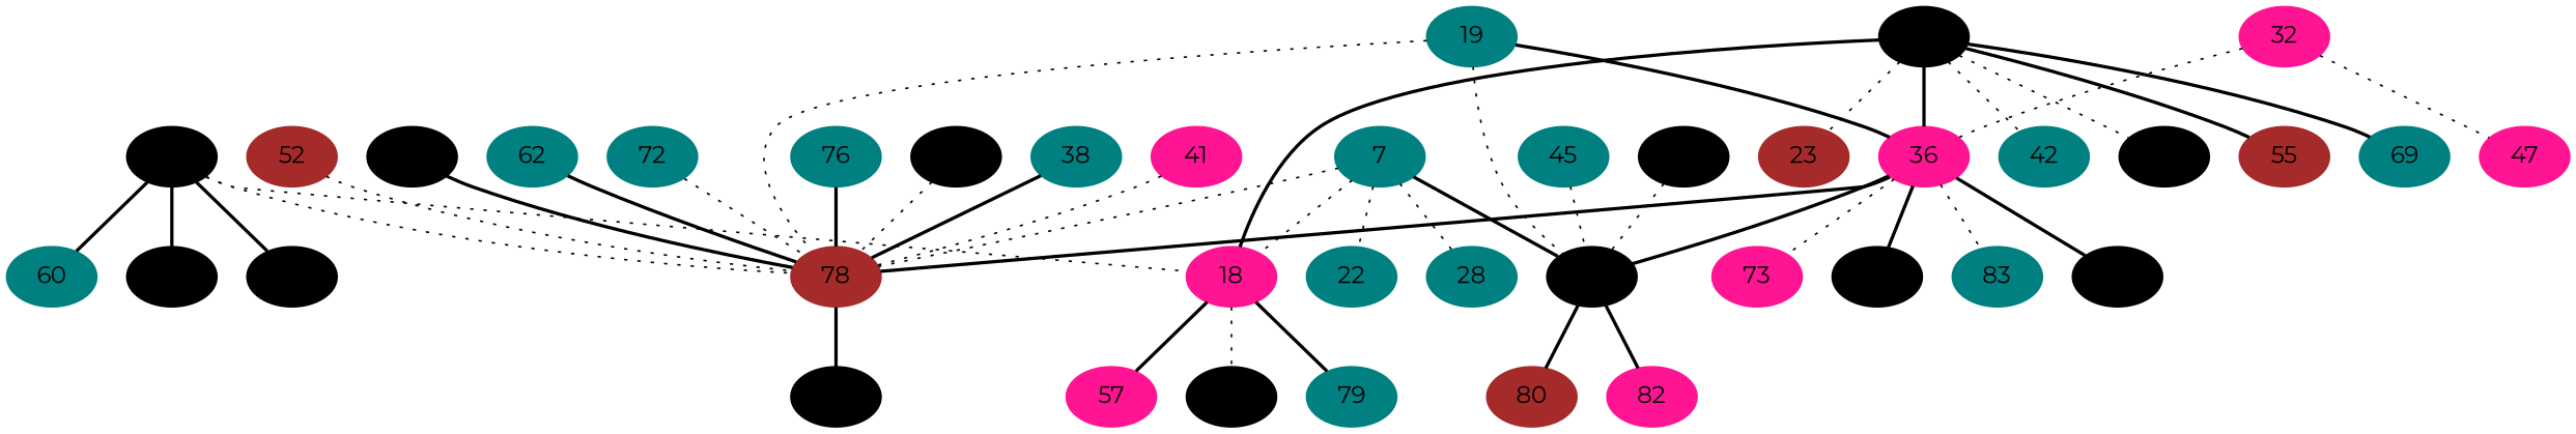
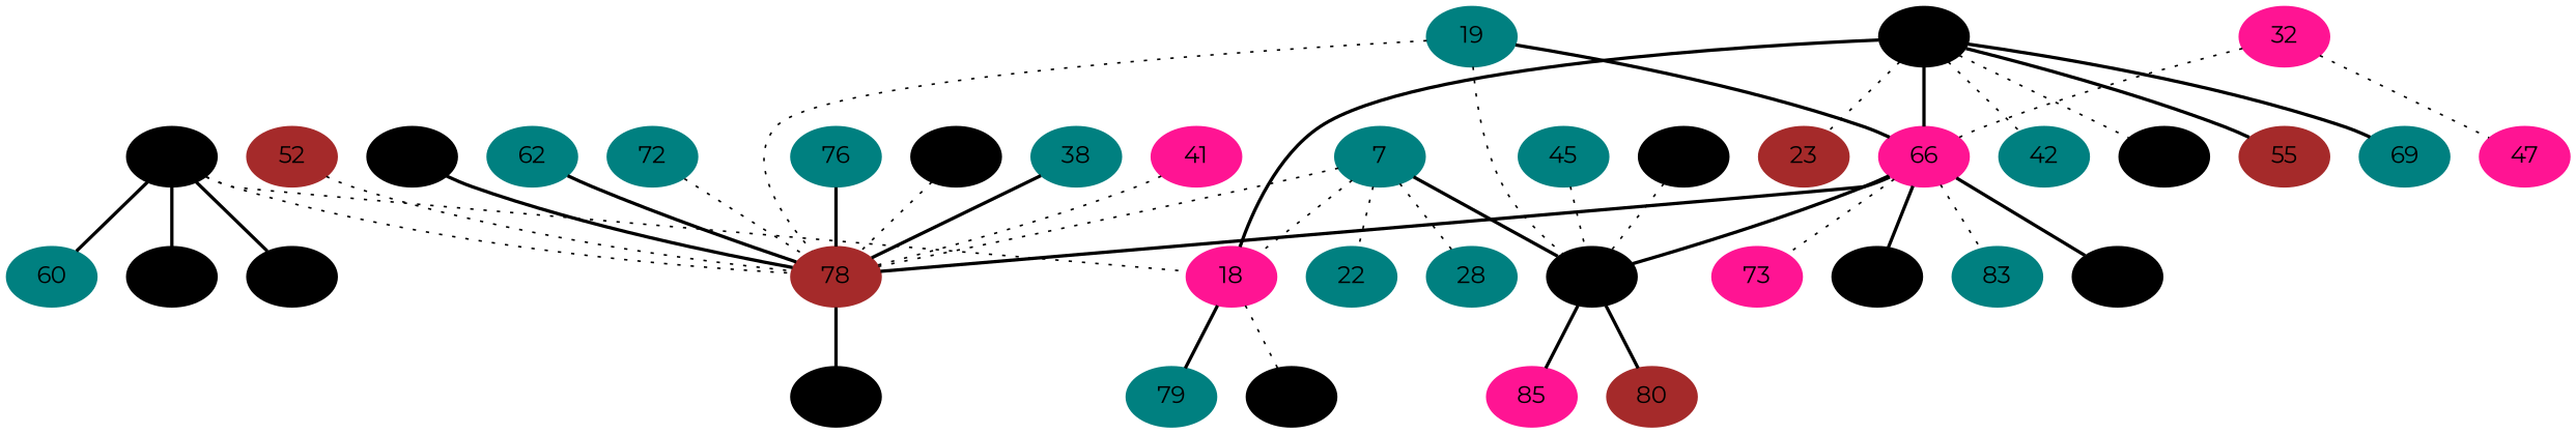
  graph {
    fontname=Montserrat
    node [color=teal fontname=Montserrat style=filled]
    edge [fontname=Montserrat style=bold]
    2 [color=black super="+1"]
    31 [color=black]
    n3 [color=deeppink label=18 super="+39+8"]
    59 [color=black]
    60
    78 [color=brown super="+40+50+51+64+70+71+74+66+27+4"]
-   57 [color=deeppink]
    67 [color=black super="+34"]
    79
    81 [color=black super="+54+61"]
    7 [super="+6"]
    22
    28
    75 [color=black super="+25+20+29"]
    80 [color=brown super="+21"]
-   82 [color=deeppink]
+   82 [color=deeppink label=85]
    10 [color=black super="+9"]
    23 [color=brown]
-   36 [color=deeppink super="+12+15"]
+   36 [color=deeppink super="+12+15" label=66]
    42
    44 [color=black]
    55 [color=brown]
    69
    63 [color=black]
    73 [color=deeppink super="+37+49+68"]
    77 [color=black super="+35"]
    83 [super="+65"]
    19 [super="+18"]
    30 [color=black]
    32 [color=deeppink]
    47 [color=deeppink]
    38
    41 [color=deeppink]
    45 [super="+43"]
    46 [color=black]
    52 [color=brown]
    58 [color=black]
    62
    72
    76
    2 -- 31
    2 -- n3 [style=dotted]
    2 -- 59
    2 -- 60
    2 -- 78 [style=dotted weight=6]
-   n3 -- 57
    n3 -- 67 [style=dotted]
    n3 -- 79
    78 -- 81
    7 -- n3 [style=dotted weight=4]
    7 -- 78 [style=dotted]
    7 -- 22 [style=dotted]
    7 -- 28 [style=dotted]
    7 -- 75
    75 -- 80
    75 -- 82
    10 -- n3
    10 -- 23 [style=dotted]
    10 -- 36 [weight=4]
    10 -- 42 [style=dotted]
    10 -- 44 [style=dotted]
    10 -- 55
    10 -- 69
    36 -- 78 [weight=7]
    36 -- 75
    36 -- 63
    36 -- 73 [style=dotted]
    36 -- 77
    36 -- 83 [style=dotted]
    19 -- 78 [style=dotted]
    19 -- 75 [style=dotted weight=4]
    19 -- 36
    30 -- 78 [style=dotted]
    32 -- 36 [style=dotted]
    32 -- 47 [style=dotted]
    38 -- 78
    41 -- 78 [style=dotted]
    45 -- 75 [style=dotted]
    46 -- 75 [style=dotted]
    52 -- 78 [style=dotted]
    58 -- 78
    62 -- 78
    72 -- 78 [style=dotted]
    76 -- 78
  }
